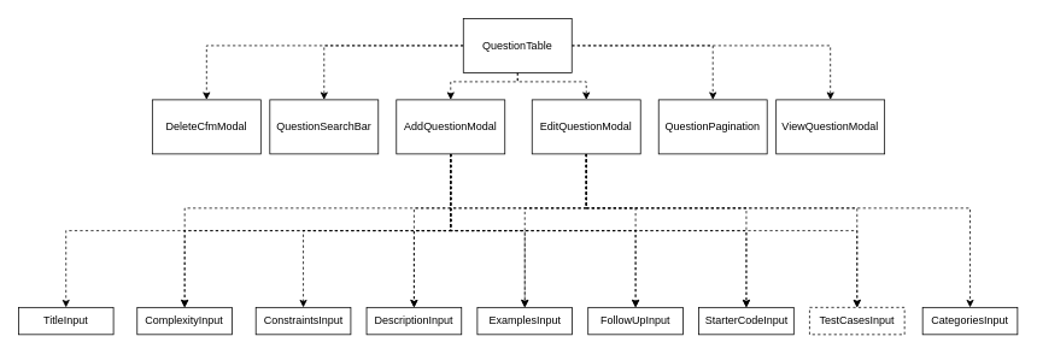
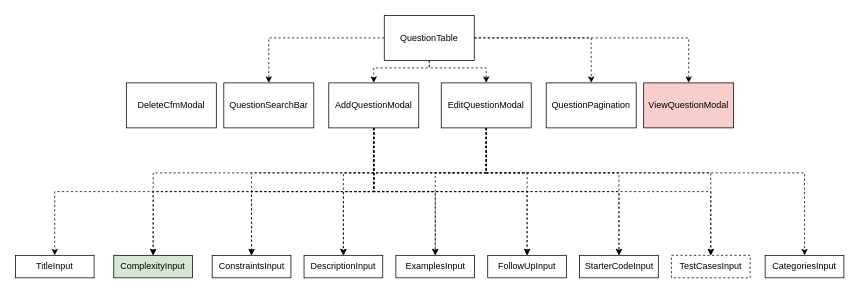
  <mxCell id="0" />
  <mxCell id="1" parent="0" />
  <mxCell id="2" style="edgeStyle=orthogonalEdgeStyle;rounded=0;orthogonalLoop=1;jettySize=auto;html=1;exitX=1;exitY=0.5;exitDx=0;exitDy=0;dashed=1;" edge="1" parent="1" source="8" target="9"><mxGeometry relative="1" as="geometry" /></mxCell>
  <mxCell id="3" style="edgeStyle=orthogonalEdgeStyle;rounded=0;orthogonalLoop=1;jettySize=auto;html=1;exitX=0.5;exitY=1;exitDx=0;exitDy=0;entryX=0.5;entryY=0;entryDx=0;entryDy=0;dashed=1;" edge="1" parent="1" source="8" target="18"><mxGeometry relative="1" as="geometry"><Array as="points"><mxPoint x="572" y="90" /><mxPoint x="498" y="90" /></Array></mxGeometry></mxCell>
  <mxCell id="4" style="edgeStyle=orthogonalEdgeStyle;rounded=0;orthogonalLoop=1;jettySize=auto;html=1;exitX=0.5;exitY=1;exitDx=0;exitDy=0;entryX=0.5;entryY=0;entryDx=0;entryDy=0;dashed=1;" edge="1" parent="1" source="8" target="27"><mxGeometry relative="1" as="geometry"><Array as="points"><mxPoint x="572" y="90" /><mxPoint x="648" y="90" /></Array></mxGeometry></mxCell>
  <mxCell id="5" style="edgeStyle=orthogonalEdgeStyle;rounded=0;orthogonalLoop=1;jettySize=auto;html=1;exitX=0;exitY=0.5;exitDx=0;exitDy=0;entryX=0.5;entryY=0;entryDx=0;entryDy=0;dashed=1;" edge="1" parent="1" source="8" target="28"><mxGeometry relative="1" as="geometry" /></mxCell>
- <mxCell id="6" style="edgeStyle=orthogonalEdgeStyle;rounded=0;orthogonalLoop=1;jettySize=auto;html=1;exitX=0;exitY=0.5;exitDx=0;exitDy=0;entryX=0.5;entryY=0;entryDx=0;entryDy=0;dashed=1;" edge="1" parent="1" source="8" target="29"><mxGeometry relative="1" as="geometry" /></mxCell>
  <mxCell id="7" style="edgeStyle=orthogonalEdgeStyle;rounded=0;orthogonalLoop=1;jettySize=auto;html=1;exitX=1;exitY=0.5;exitDx=0;exitDy=0;entryX=0.5;entryY=0;entryDx=0;entryDy=0;dashed=1;" edge="1" parent="1" source="8" target="30"><mxGeometry relative="1" as="geometry" /></mxCell>
  <mxCell id="8" value="QuestionTable" style="rounded=0;whiteSpace=wrap;html=1;" vertex="1" parent="1"><mxGeometry x="512" y="20" width="120" height="60" as="geometry" /></mxCell>
  <mxCell id="9" value="QuestionPagination" style="rounded=0;whiteSpace=wrap;html=1;" vertex="1" parent="1"><mxGeometry x="728" y="110" width="120" height="60" as="geometry" /></mxCell>
  <mxCell id="10" style="edgeStyle=orthogonalEdgeStyle;rounded=0;orthogonalLoop=1;jettySize=auto;html=1;exitX=0.5;exitY=1;exitDx=0;exitDy=0;entryX=0.5;entryY=0;entryDx=0;entryDy=0;dashed=1;" edge="1" parent="1" source="18" target="32"><mxGeometry relative="1" as="geometry" /></mxCell>
  <mxCell id="11" style="edgeStyle=orthogonalEdgeStyle;rounded=0;orthogonalLoop=1;jettySize=auto;html=1;exitX=0.5;exitY=1;exitDx=0;exitDy=0;entryX=0.5;entryY=0;entryDx=0;entryDy=0;dashed=1;" edge="1" parent="1" source="18" target="33"><mxGeometry relative="1" as="geometry" /></mxCell>
  <mxCell id="12" style="edgeStyle=orthogonalEdgeStyle;rounded=0;orthogonalLoop=1;jettySize=auto;html=1;exitX=0.5;exitY=1;exitDx=0;exitDy=0;entryX=0.5;entryY=0;entryDx=0;entryDy=0;dashed=1;" edge="1" parent="1" source="18" target="34"><mxGeometry relative="1" as="geometry" /></mxCell>
  <mxCell id="13" style="edgeStyle=orthogonalEdgeStyle;rounded=0;orthogonalLoop=1;jettySize=auto;html=1;exitX=0.5;exitY=1;exitDx=0;exitDy=0;entryX=0.5;entryY=0;entryDx=0;entryDy=0;dashed=1;" edge="1" parent="1" source="18" target="35"><mxGeometry relative="1" as="geometry" /></mxCell>
  <mxCell id="14" style="edgeStyle=orthogonalEdgeStyle;rounded=0;orthogonalLoop=1;jettySize=auto;html=1;exitX=0.5;exitY=1;exitDx=0;exitDy=0;entryX=0.5;entryY=0;entryDx=0;entryDy=0;dashed=1;" edge="1" parent="1" source="18" target="36"><mxGeometry relative="1" as="geometry" /></mxCell>
  <mxCell id="15" style="edgeStyle=orthogonalEdgeStyle;rounded=0;orthogonalLoop=1;jettySize=auto;html=1;exitX=0.5;exitY=1;exitDx=0;exitDy=0;entryX=0.5;entryY=0;entryDx=0;entryDy=0;dashed=1;" edge="1" parent="1" source="18" target="37"><mxGeometry relative="1" as="geometry" /></mxCell>
  <mxCell id="16" style="edgeStyle=orthogonalEdgeStyle;rounded=0;orthogonalLoop=1;jettySize=auto;html=1;exitX=0.5;exitY=1;exitDx=0;exitDy=0;entryX=0.5;entryY=0;entryDx=0;entryDy=0;dashed=1;" edge="1" parent="1" source="18" target="38"><mxGeometry relative="1" as="geometry" /></mxCell>
  <mxCell id="17" style="edgeStyle=orthogonalEdgeStyle;rounded=0;orthogonalLoop=1;jettySize=auto;html=1;exitX=0.5;exitY=1;exitDx=0;exitDy=0;entryX=0.5;entryY=0;entryDx=0;entryDy=0;dashed=1;" edge="1" parent="1" source="18" target="39"><mxGeometry relative="1" as="geometry" /></mxCell>
  <mxCell id="18" value="AddQuestionModal" style="rounded=0;whiteSpace=wrap;html=1;" vertex="1" parent="1"><mxGeometry x="438" y="110" width="120" height="60" as="geometry" /></mxCell>
  <mxCell id="19" style="edgeStyle=orthogonalEdgeStyle;rounded=0;orthogonalLoop=1;jettySize=auto;html=1;exitX=0.5;exitY=1;exitDx=0;exitDy=0;entryX=0.5;entryY=0;entryDx=0;entryDy=0;dashed=1;" edge="1" parent="1" source="27" target="33"><mxGeometry relative="1" as="geometry"><Array as="points"><mxPoint x="648" y="230" /><mxPoint x="204" y="230" /></Array></mxGeometry></mxCell>
+ <mxCell id="20" style="edgeStyle=orthogonalEdgeStyle;rounded=0;orthogonalLoop=1;jettySize=auto;html=1;exitX=0.5;exitY=1;exitDx=0;exitDy=0;entryX=0.5;entryY=0;entryDx=0;entryDy=0;dashed=1;" edge="1" parent="1" source="27" target="34"><mxGeometry relative="1" as="geometry"><Array as="points"><mxPoint x="648" y="230" /><mxPoint x="335" y="230" /></Array></mxGeometry></mxCell>
  <mxCell id="21" style="edgeStyle=orthogonalEdgeStyle;rounded=0;orthogonalLoop=1;jettySize=auto;html=1;exitX=0.5;exitY=1;exitDx=0;exitDy=0;entryX=0.5;entryY=0;entryDx=0;entryDy=0;dashed=1;" edge="1" parent="1" source="27" target="35"><mxGeometry relative="1" as="geometry"><Array as="points"><mxPoint x="648" y="230" /><mxPoint x="458" y="230" /></Array></mxGeometry></mxCell>
  <mxCell id="22" style="edgeStyle=orthogonalEdgeStyle;rounded=0;orthogonalLoop=1;jettySize=auto;html=1;exitX=0.5;exitY=1;exitDx=0;exitDy=0;entryX=0.5;entryY=0;entryDx=0;entryDy=0;dashed=1;" edge="1" parent="1" source="27" target="36"><mxGeometry relative="1" as="geometry"><Array as="points"><mxPoint x="648" y="230" /><mxPoint x="580" y="230" /></Array></mxGeometry></mxCell>
  <mxCell id="23" style="edgeStyle=orthogonalEdgeStyle;rounded=0;orthogonalLoop=1;jettySize=auto;html=1;exitX=0.5;exitY=1;exitDx=0;exitDy=0;entryX=0.5;entryY=0;entryDx=0;entryDy=0;dashed=1;" edge="1" parent="1" source="27" target="37"><mxGeometry relative="1" as="geometry"><Array as="points"><mxPoint x="648" y="230" /><mxPoint x="703" y="230" /></Array></mxGeometry></mxCell>
  <mxCell id="24" style="edgeStyle=orthogonalEdgeStyle;rounded=0;orthogonalLoop=1;jettySize=auto;html=1;exitX=0.5;exitY=1;exitDx=0;exitDy=0;entryX=0.5;entryY=0;entryDx=0;entryDy=0;dashed=1;" edge="1" parent="1" source="27" target="38"><mxGeometry relative="1" as="geometry"><Array as="points"><mxPoint x="648" y="230" /><mxPoint x="825" y="230" /></Array></mxGeometry></mxCell>
  <mxCell id="25" style="edgeStyle=orthogonalEdgeStyle;rounded=0;orthogonalLoop=1;jettySize=auto;html=1;exitX=0.5;exitY=1;exitDx=0;exitDy=0;entryX=0.5;entryY=0;entryDx=0;entryDy=0;dashed=1;" edge="1" parent="1" source="27" target="39"><mxGeometry relative="1" as="geometry"><Array as="points"><mxPoint x="648" y="230" /><mxPoint x="948" y="230" /></Array></mxGeometry></mxCell>
  <mxCell id="26" style="edgeStyle=orthogonalEdgeStyle;rounded=0;orthogonalLoop=1;jettySize=auto;html=1;exitX=0.5;exitY=1;exitDx=0;exitDy=0;entryX=0.5;entryY=0;entryDx=0;entryDy=0;dashed=1;" edge="1" parent="1" source="27" target="40"><mxGeometry relative="1" as="geometry"><Array as="points"><mxPoint x="648" y="230" /><mxPoint x="1073" y="230" /></Array></mxGeometry></mxCell>
  <mxCell id="27" value="EditQuestionModal" style="rounded=0;whiteSpace=wrap;html=1;" vertex="1" parent="1"><mxGeometry x="588" y="110" width="120" height="60" as="geometry" /></mxCell>
  <mxCell id="28" value="QuestionSearchBar" style="rounded=0;whiteSpace=wrap;html=1;" vertex="1" parent="1"><mxGeometry x="298" y="110" width="120" height="60" as="geometry" /></mxCell>
  <mxCell id="29" value="DeleteCfmModal" style="rounded=0;whiteSpace=wrap;html=1;" vertex="1" parent="1"><mxGeometry x="168" y="110" width="120" height="60" as="geometry" /></mxCell>
- <mxCell id="30" value="ViewQuestionModal" style="rounded=0;whiteSpace=wrap;html=1;" vertex="1" parent="1"><mxGeometry x="858" y="110" width="120" height="60" as="geometry" /></mxCell>
+ <mxCell id="30" value="ViewQuestionModal" style="rounded=0;whiteSpace=wrap;html=1;fillColor=#f8cecc;" vertex="1" parent="1"><mxGeometry x="858" y="110" width="120" height="60" as="geometry" /></mxCell>
  <mxCell id="31" value="" style="group" vertex="1" connectable="0" parent="1"><mxGeometry x="20" y="340" width="1105" height="30" as="geometry" /></mxCell>
  <mxCell id="32" value="TitleInput" style="rounded=0;whiteSpace=wrap;html=1;" vertex="1" parent="31"><mxGeometry width="105.0" height="30" as="geometry" /></mxCell>
- <mxCell id="33" value="ComplexityInput" style="rounded=0;whiteSpace=wrap;html=1;" vertex="1" parent="31"><mxGeometry x="131.25" width="105.0" height="30" as="geometry" /></mxCell>
+ <mxCell id="33" value="ComplexityInput" style="rounded=0;whiteSpace=wrap;html=1;fillColor=#d5e8d4;" vertex="1" parent="31"><mxGeometry x="131.25" width="105.0" height="30" as="geometry" /></mxCell>
  <mxCell id="34" value="ConstraintsInput" style="rounded=0;whiteSpace=wrap;html=1;" vertex="1" parent="31"><mxGeometry x="262.5" width="105.0" height="30" as="geometry" /></mxCell>
  <mxCell id="35" value="DescriptionInput" style="rounded=0;whiteSpace=wrap;html=1;" vertex="1" parent="31"><mxGeometry x="385" width="105.0" height="30" as="geometry" /></mxCell>
  <mxCell id="36" value="ExamplesInput" style="rounded=0;whiteSpace=wrap;html=1;" vertex="1" parent="31"><mxGeometry x="507.5" width="105.0" height="30" as="geometry" /></mxCell>
  <mxCell id="37" value="FollowUpInput" style="rounded=0;whiteSpace=wrap;html=1;" vertex="1" parent="31"><mxGeometry x="630" width="105.0" height="30" as="geometry" /></mxCell>
  <mxCell id="38" value="StarterCodeInput" style="rounded=0;whiteSpace=wrap;html=1;" vertex="1" parent="31"><mxGeometry x="752.5" width="105.0" height="30" as="geometry" /></mxCell>
  <mxCell id="39" value="TestCasesInput" style="rounded=0;whiteSpace=wrap;html=1;dashed=1;" vertex="1" parent="31"><mxGeometry x="875" width="105.0" height="30" as="geometry" /></mxCell>
  <mxCell id="40" value="CategoriesInput" style="rounded=0;whiteSpace=wrap;html=1;" vertex="1" parent="31"><mxGeometry x="1000" width="105.0" height="30" as="geometry" /></mxCell>
